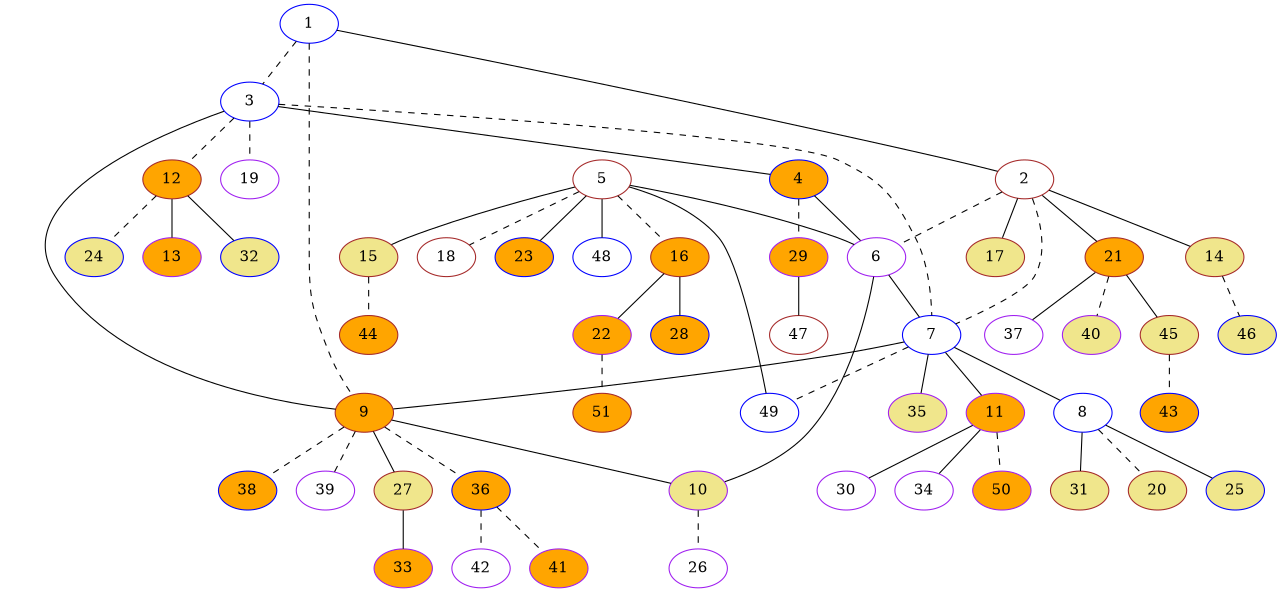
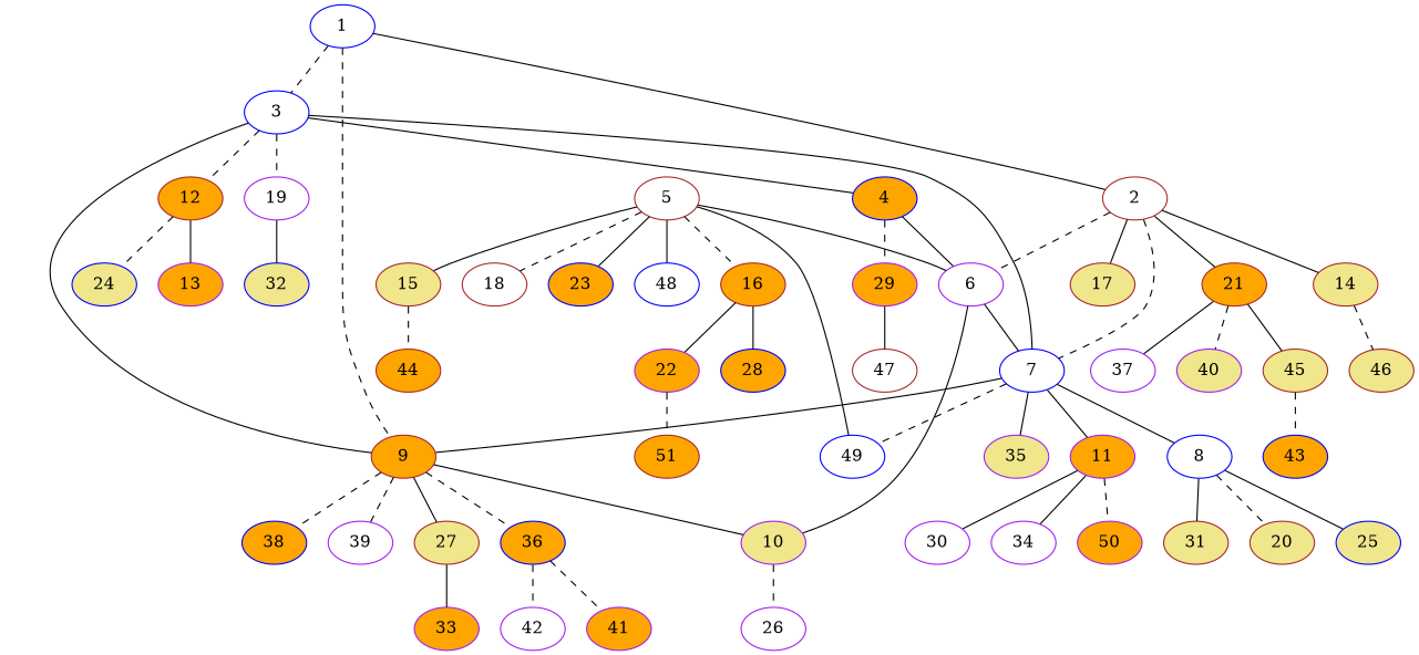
  graph {
    node [color=brown fillcolor=orange style=filled]
    edge [style=solid]
    1 [color=blue fillcolor=white]
    2 [fillcolor=white]
    3 [color=blue fillcolor=white]
    9
    6 [color=purple fillcolor=white]
    7 [color=blue fillcolor=white]
    14 [fillcolor=khaki]
    17 [fillcolor=khaki]
    21
    4 [color=blue]
    12
    19 [color=purple fillcolor=white]
    10 [color=purple fillcolor=khaki]
    27 [fillcolor=khaki]
    36 [color=blue]
    38 [color=blue]
    39 [color=purple fillcolor=white]
    49 [color=blue fillcolor=white]
    8 [color=blue fillcolor=white]
    11 [color=purple]
    35 [color=purple fillcolor=khaki]
-   46 [color=blue fillcolor=khaki]
+   46 [fillcolor=khaki]
    37 [color=purple fillcolor=white]
    40 [color=purple fillcolor=khaki]
    45 [fillcolor=khaki]
    29 [color=purple]
    13 [color=purple]
    24 [color=blue fillcolor=khaki]
    32 [color=blue fillcolor=khaki]
    47 [fillcolor=white]
    5 [fillcolor=white]
    15 [fillcolor=khaki]
    16
    18 [fillcolor=white]
    23 [color=blue]
    48 [color=blue fillcolor=white]
    44
    22 [color=purple]
    28 [color=blue]
    26 [color=purple fillcolor=white]
    20 [fillcolor=khaki]
    25 [color=blue fillcolor=khaki]
    31 [fillcolor=khaki]
    30 [color=purple fillcolor=white]
    34 [color=purple fillcolor=white]
    50 [color=purple]
    33 [color=purple]
    41 [color=purple]
    42 [color=purple fillcolor=white]
    43 [color=blue]
    51
    1 -- 2
    1 -- 3 [style=dashed]
    1 -- 9 [style=dashed]
    2 -- 6 [style=dashed]
    2 -- 7 [style=dashed]
    2 -- 14
    2 -- 17
    2 -- 21
    3 -- 9
-   3 -- 7 [style=dashed]
+   3 -- 7
    3 -- 4
    3 -- 12 [style=dashed]
    3 -- 19 [style=dashed]
    9 -- 10
    9 -- 27
    9 -- 36 [style=dashed]
    9 -- 38 [style=dashed]
    9 -- 39 [style=dashed]
    6 -- 7
    6 -- 10
    7 -- 9
    7 -- 49 [style=dashed]
    7 -- 8
    7 -- 11
    7 -- 35
    14 -- 46 [style=dashed]
    21 -- 37
    21 -- 40 [style=dashed]
    21 -- 45
    4 -- 6
    4 -- 29 [style=dashed]
    12 -- 13
    12 -- 24 [style=dashed]
-   12 -- 32
+   19 -- 32
    10 -- 26 [style=dashed]
    27 -- 33
    36 -- 41 [style=dashed]
    36 -- 42 [style=dashed]
    8 -- 20 [style=dashed]
    8 -- 25
    8 -- 31
    11 -- 30
    11 -- 34
    11 -- 50 [style=dashed]
    45 -- 43 [style=dashed]
    29 -- 47
    5 -- 6
    5 -- 49
    5 -- 15
    5 -- 16 [style=dashed]
    5 -- 18 [style=dashed]
    5 -- 23
    5 -- 48
    15 -- 44 [style=dashed]
    16 -- 22
    16 -- 28
    22 -- 51 [style=dashed]
  }
